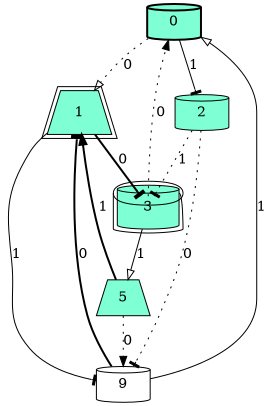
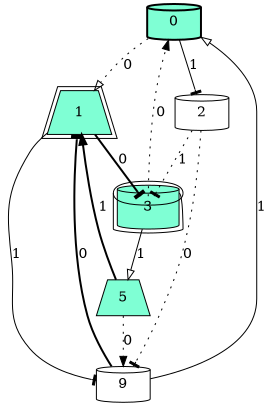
  digraph {
    node [fillcolor=aquamarine shape=cylinder style=filled]
    edge [arrowhead=tee style=dotted]
    0 [style="bold,filled"]
    1 [peripheries=2 shape=trapezium]
-   2
+   2 [fillcolor=white]
    3 [peripheries=2]
    n5 [fillcolor=white label=9]
    5 [shape=trapezium]
    0 -> 1 [arrowhead=onormal label=0]
    0 -> 2 [label=1 style=solid]
    1 -> 3 [label=0 style=bold]
    1 -> n5 [label=1 style=solid]
    2 -> 3 [label=1]
    2 -> n5 [label=0]
    3 -> 0 [arrowhead=normal label=0]
    3 -> 5 [arrowhead=onormal label=1 style=solid]
    n5 -> 0 [arrowhead=onormal label=1 style=solid]
    n5 -> 1 [label=0 style=bold]
    5 -> 1 [arrowhead=normal label=1 style=bold]
    5 -> n5 [arrowhead=normal label=0]
  }
